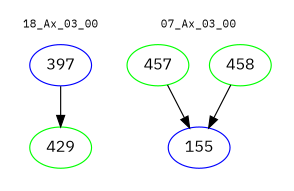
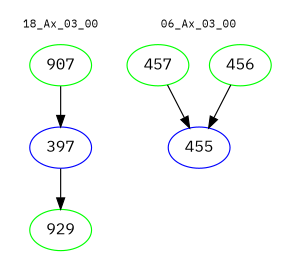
  digraph {
    fontname="IBM Plex Mono"
    node [color=green fontname="IBM Plex Mono"]
    edge [color=black fontname="IBM Plex Mono"]
+   n1 [label=907]
    n2 [color=blue label=397]
-   n3 [label=429]
-   n4 [label=458]
-   n5 [color=blue label=155]
+   n3 [label=929]
+   n4 [label=456]
+   n5 [color=blue label=455]
    n6 [label=457]
    subgraph cluster_1 {
      color=white
      fontsize=10
      label="18_Ax_03_00"
+     n1
      n2
      n3
    }
    subgraph cluster_2 {
      color=white
      fontsize=10
-     label="07_Ax_03_00"
+     label="06_Ax_03_00"
      n4
      n5
      n6
    }
+   n1 -> n2
    n2 -> n3
    n4 -> n5
    n6 -> n5
  }
